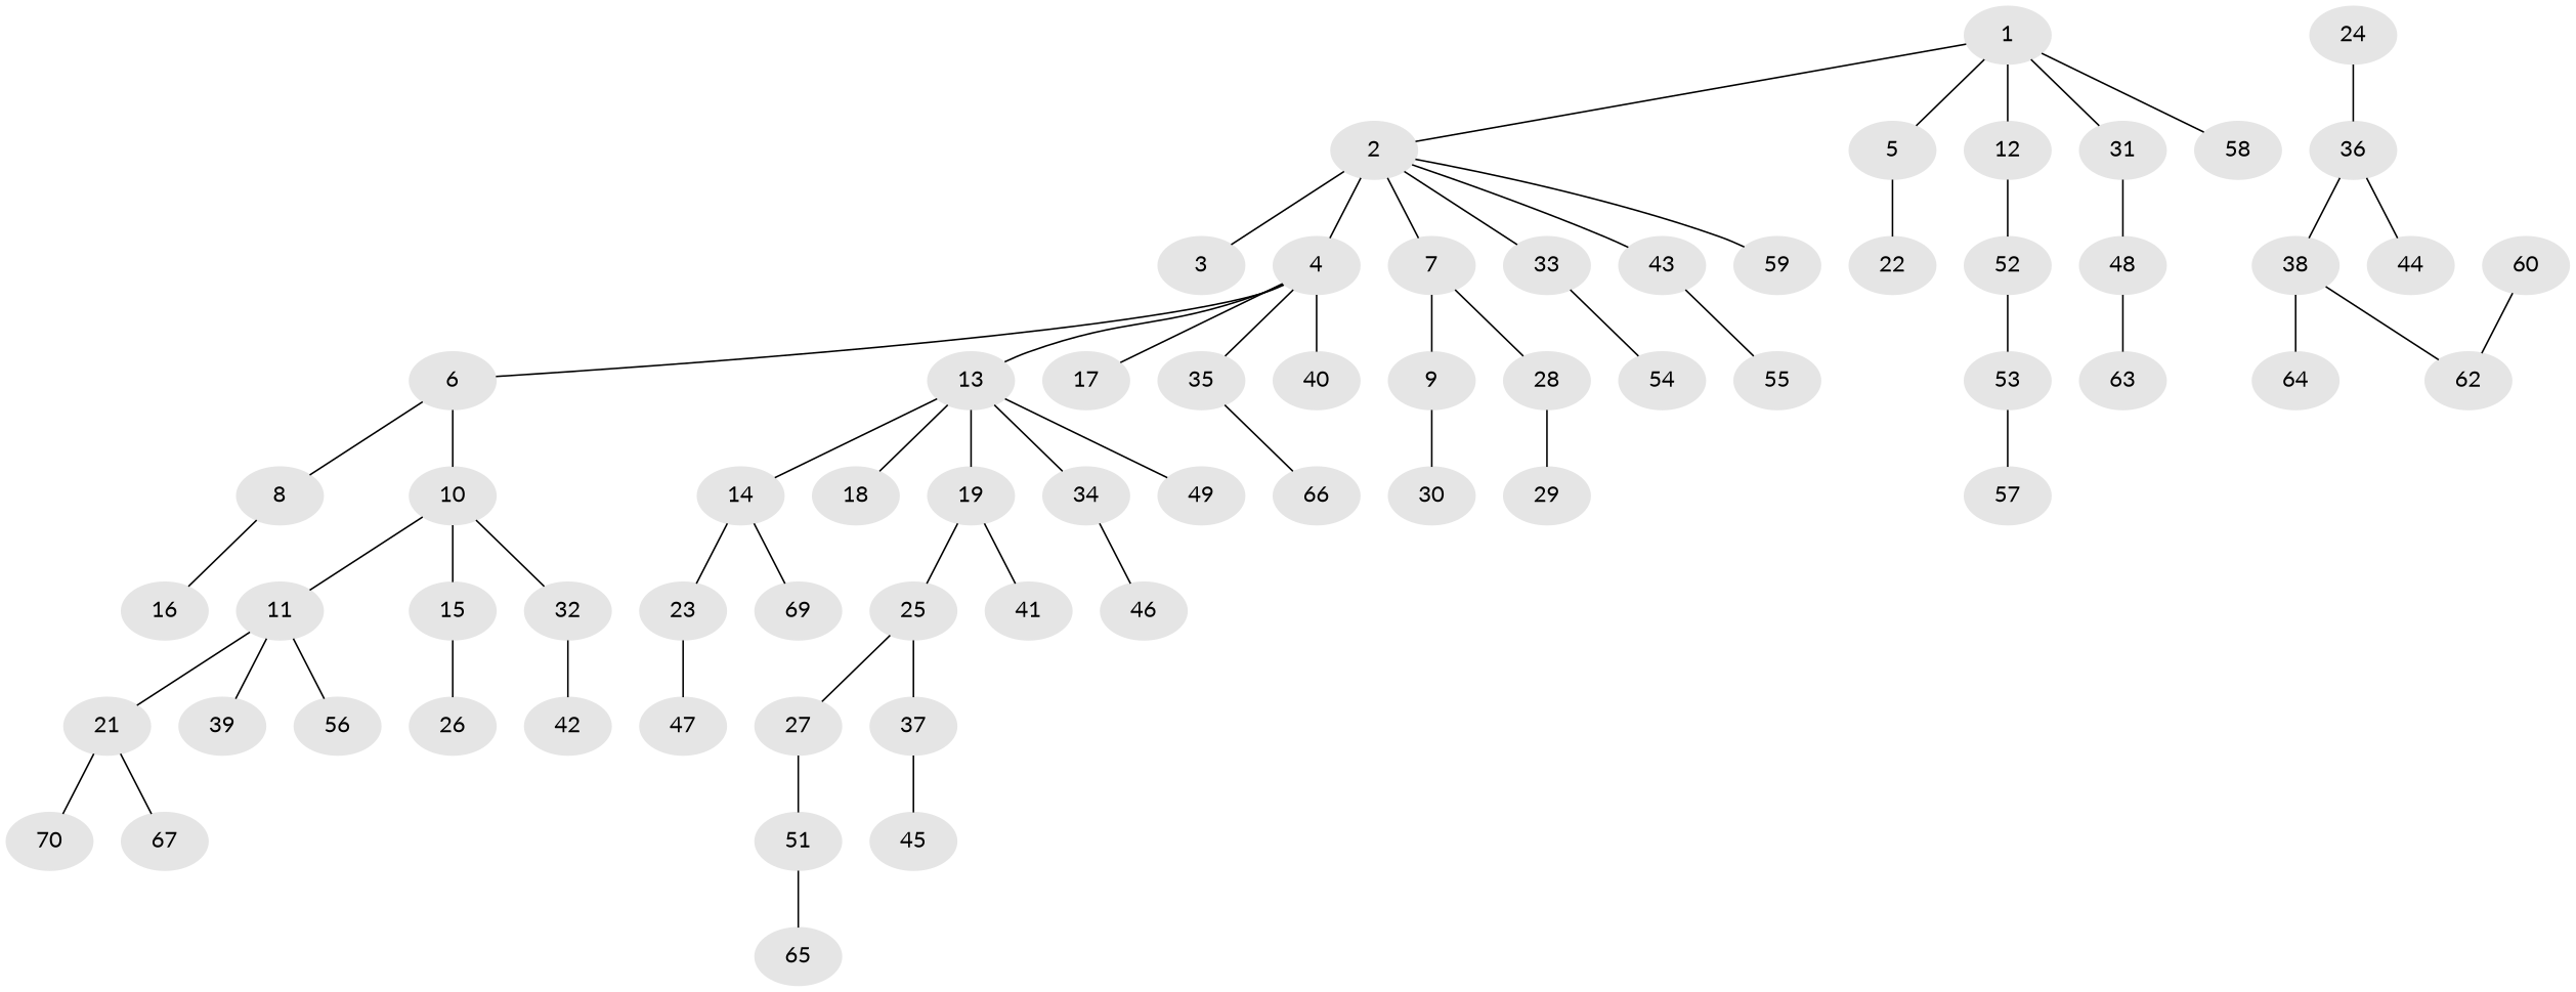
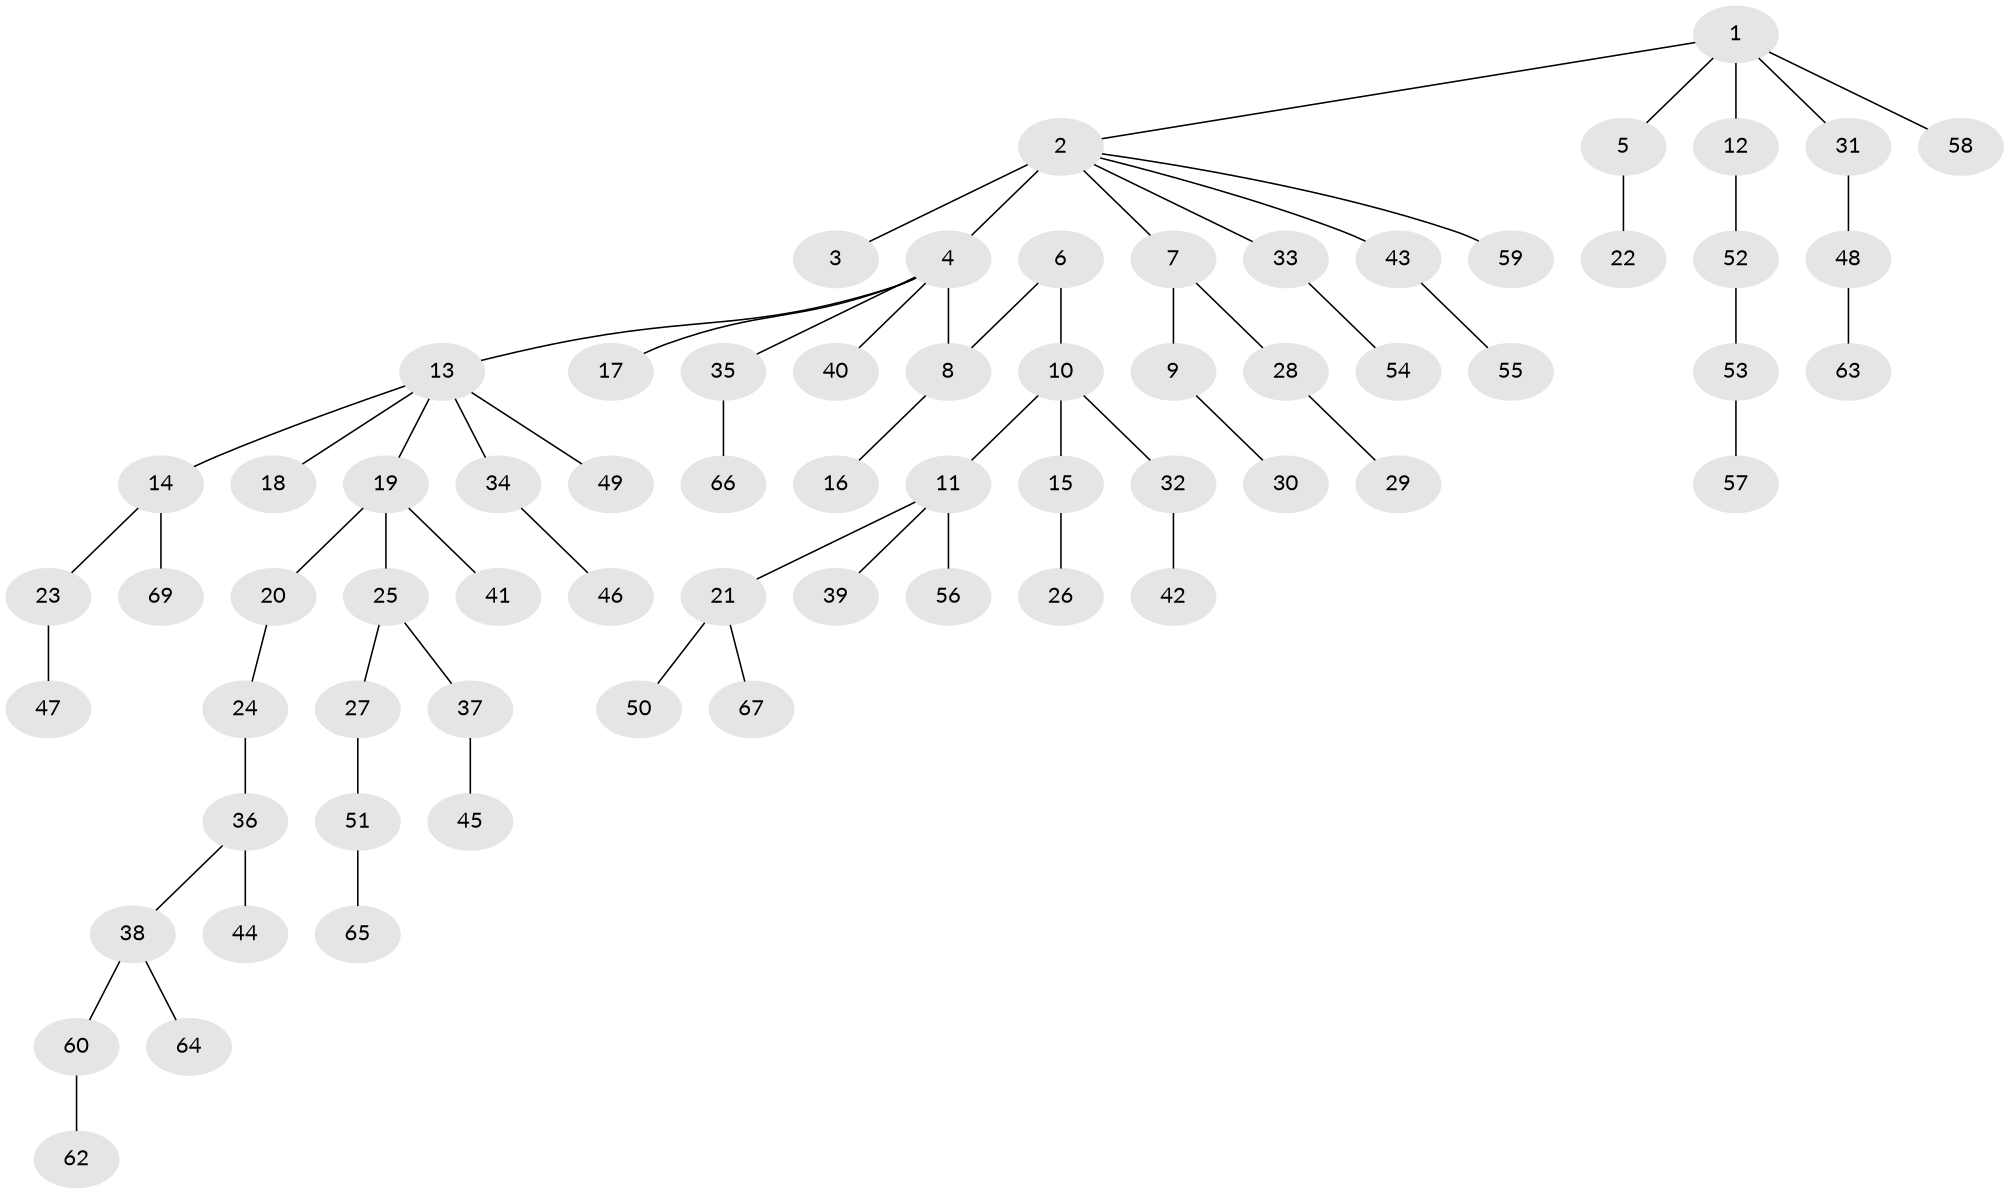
  graph {
    fontname=Lato
    node [color=gray90 fontname=Lato style=filled]
    edge [fontname=Lato weight=1.0]
    1
    2
    5
    12
    31
    58
    3
    4
    7
    33
    43
    59
    22
    52
    48
    6
    13
    17
    35
    40
    9
    28
    54
    55
    8
    10
    14
    18
    19
    34
    49
    66
    16
    11
    15
    32
    30
    29
    21
    39
    56
    26
    42
-   50 [label=70]
+   50
    67
    53
    23
    69
+   20
    25
    41
    46
    47
    24
    27
    37
    36
    38
    44
    51
    45
    65
    63
    60
    64
    62
    57
    1 -- 2
    1 -- 5
    1 -- 12
    1 -- 31
    1 -- 58
    2 -- 3 [weight=4.0]
    2 -- 4
    2 -- 7
    2 -- 33
    2 -- 43
    2 -- 59
    5 -- 22
    12 -- 52
    31 -- 48
-   4 -- 6
+   4 -- 8
    4 -- 13
    4 -- 17
    4 -- 35
    4 -- 40
    7 -- 9 [weight=3.0]
    7 -- 28
    33 -- 54
    43 -- 55
    52 -- 53
    48 -- 63
    6 -- 8
    6 -- 10
    13 -- 14
    13 -- 18
    13 -- 19
    13 -- 34
    13 -- 49
    35 -- 66
    9 -- 30
    28 -- 29
    8 -- 16
    10 -- 11
    10 -- 15
    10 -- 32
    14 -- 23
    14 -- 69
+   19 -- 20
    19 -- 25
    19 -- 41
    34 -- 46
    11 -- 21 [weight=2.0]
    11 -- 39
    11 -- 56
    15 -- 26
    32 -- 42 [weight=2.0]
    21 -- 50
    21 -- 67
    53 -- 57 [weight=2.0]
    23 -- 47
+   20 -- 24
    25 -- 27
    25 -- 37 [weight=2.0]
    24 -- 36
    27 -- 51
    37 -- 45
    36 -- 38
    36 -- 44
-   38 -- 62
+   38 -- 60
    38 -- 64
    51 -- 65
    60 -- 62
  }
